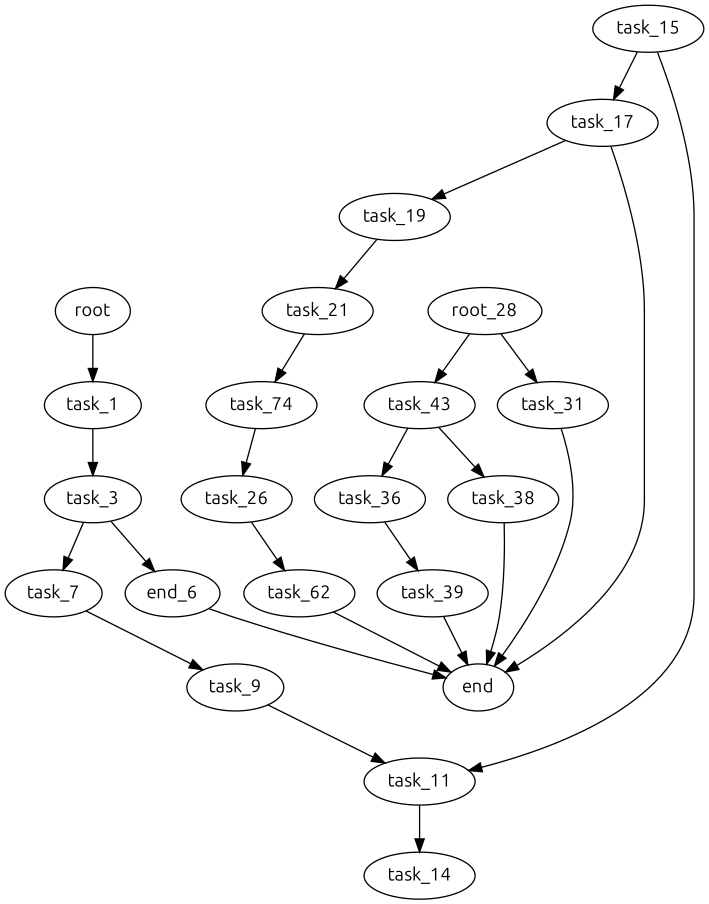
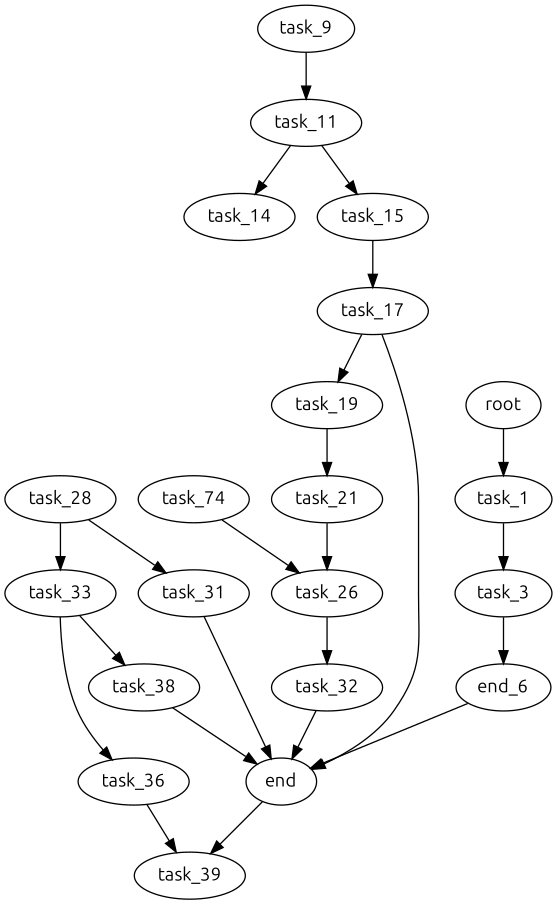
  digraph {
    fontname=Ubuntu
    node [fontname=Ubuntu]
    edge [fontname=Ubuntu]
    root
    task_1
    task_3
    n4 [label=end_6]
-   task_7
    end
    task_9
    task_11
    task_14
    task_15
    task_17
    task_19
    task_21
    n14 [label=task_74]
    task_26
-   task_28 [label=root_28]
+   task_28
    task_31
-   task_33 [label=task_43]
-   task_32 [label=task_62]
+   task_33
+   task_32
    task_36
    task_38
    task_39
    root -> task_1
    task_1 -> task_3
    task_3 -> n4
-   task_3 -> task_7
    n4 -> end
-   task_7 -> task_9
    task_9 -> task_11
    task_11 -> task_14
-   task_15 -> task_11
+   task_11 -> task_15
    task_15 -> task_17
    task_17 -> end
    task_17 -> task_19
    task_19 -> task_21
-   task_21 -> n14
+   task_21 -> task_26
    n14 -> task_26
    task_26 -> task_32
    task_28 -> task_31
    task_28 -> task_33
    task_31 -> end
    task_33 -> task_36
    task_33 -> task_38
    task_32 -> end
    task_36 -> task_39
    task_38 -> end
-   task_39 -> end
+   end -> task_39
  }
